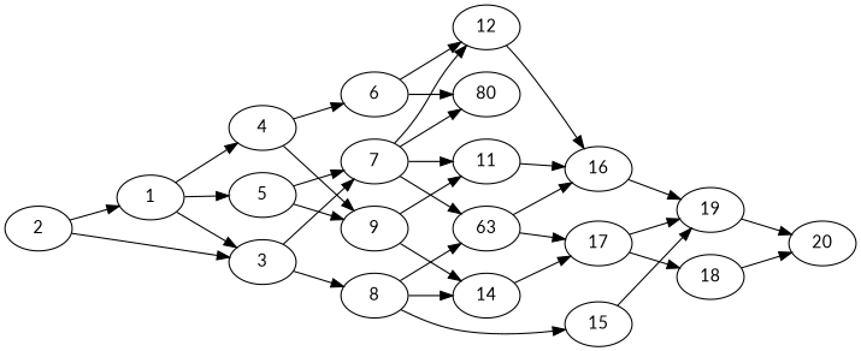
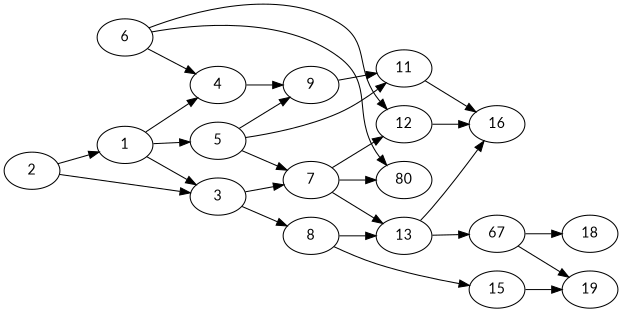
  digraph {
    fontname=Lato
    rankdir=LR
    node [alpha=0.12 fontname=Lato]
    edge [fontname=Lato]
    1 [alpha=0.18 expect_size=46438400]
    3 [alpha=0.15 expect_size=32027648]
    4 [alpha=0.16 expect_size=10880000]
    5 [alpha=0.13 expect_size=22487040]
    7 [alpha=0.01 expect_size=26481664]
    8 [alpha=0.07 expect_size=52141056]
    6 [alpha=0.03 expect_size=7686144]
    9 [alpha=0.01 expect_size=15929344]
    n9 [alpha=0.05 expect_size=10849280 label=80]
    12 [expect_size=28080128]
    11 [alpha=0.04 expect_size=32006144]
-   13 [alpha=0.06 expect_size=40088576 label=63]
-   14 [alpha=0.17 expect_size=27714560]
+   13 [alpha=0.06 expect_size=40088576]
    15 [expect_size=19339264]
    2 [alpha=0.05 expect_size=44048384]
    16 [expect_size=51104768]
-   17 [alpha=0.00 expect_size=9840640]
+   17 [alpha=0.00 expect_size=9840640 label=67]
    19 [alpha=0.11 expect_size=27460608]
    18 [alpha=0.11 expect_size=11949056]
-   20 [alpha=0.00 expect_size=30857216]
    1 -> 3
    1 -> 4
    1 -> 5
    3 -> 7
    3 -> 8
-   4 -> 6
+   6 -> 4
    4 -> 9
    5 -> 7
    5 -> 9
    7 -> n9
    7 -> 12
-   7 -> 11
+   5 -> 11
    7 -> 13
    8 -> 13
-   8 -> 14
    8 -> 15
    6 -> n9
    6 -> 12
    9 -> 11
-   9 -> 14
    12 -> 16
    11 -> 16
    13 -> 16
    13 -> 17
-   14 -> 17
    15 -> 19
    2 -> 1
    2 -> 3
-   16 -> 19
    17 -> 19
    17 -> 18
-   19 -> 20
-   18 -> 20
  }
